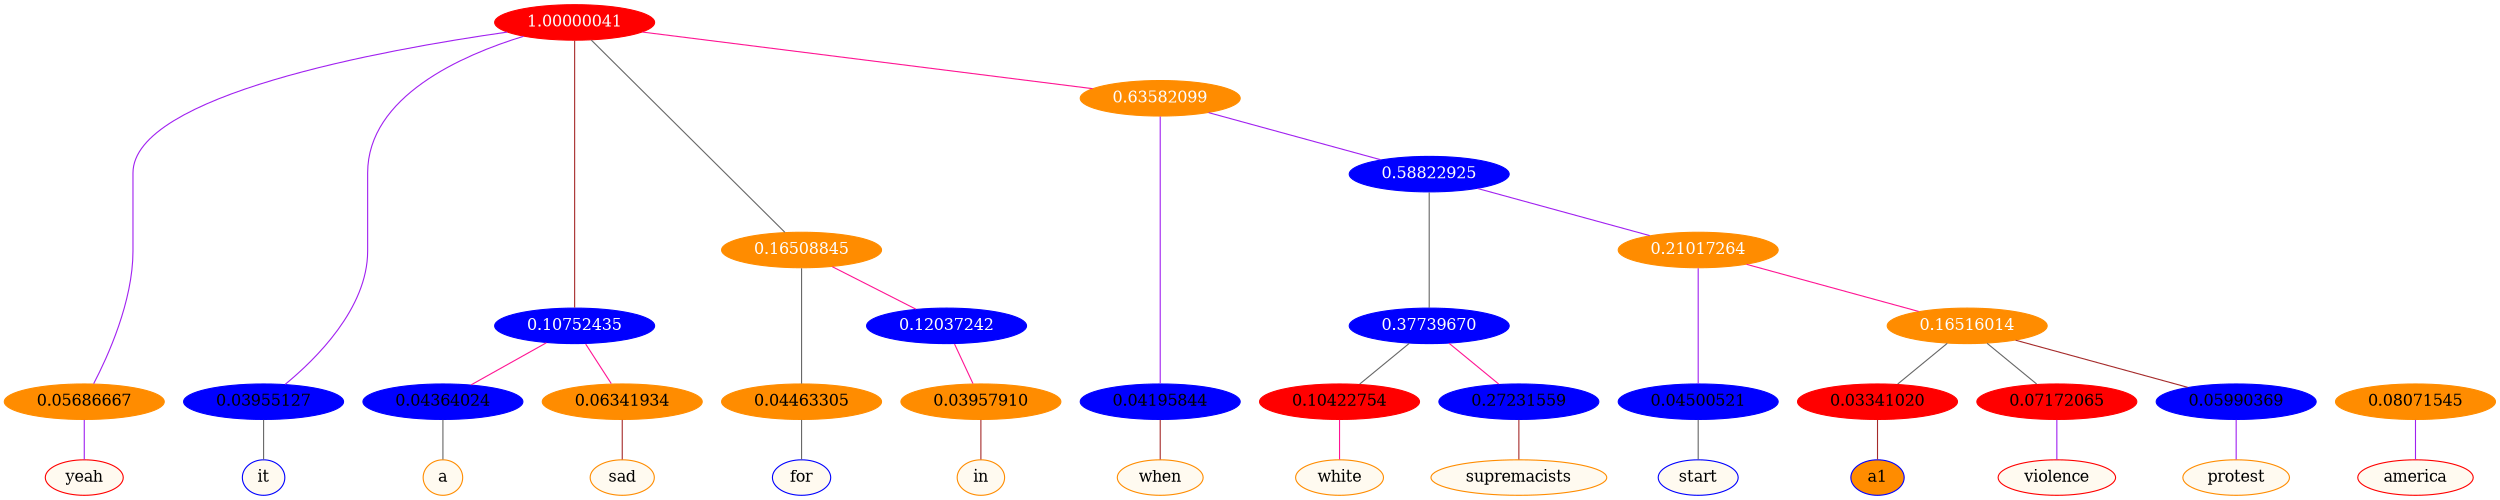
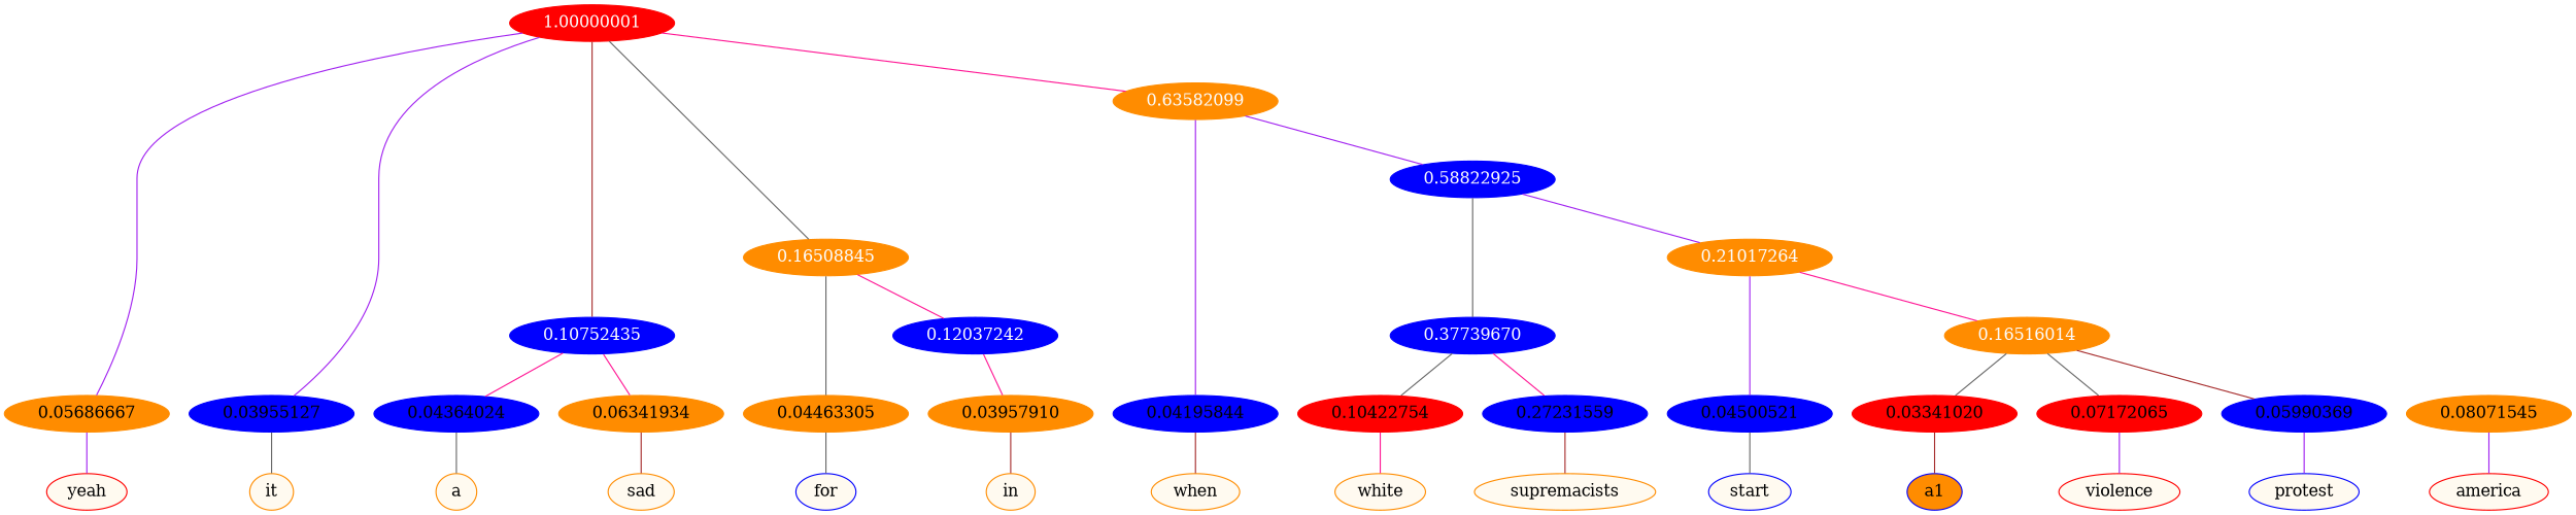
  graph {
    node [color=blue format=png nodesep=0.001 ordering=out overlap_scaling=0.01 ranksep=0.001 style=filled]
    edge [color=purple]
    n1 [color=red fillcolor=floralwhite height=0.15 label=yeah style="filled,solid" width=0.15]
-   n2 [fillcolor=floralwhite height=0.15 label=it style="filled,solid" width=0.15]
+   n2 [color=darkorange fillcolor=floralwhite height=0.15 label=it style="filled,solid" width=0.15]
    n3 [color=darkorange fillcolor=floralwhite height=0.15 label=a style="filled,solid" width=0.15]
    n4 [color=darkorange fillcolor=floralwhite height=0.15 label=sad style="filled,solid" width=0.15]
    n5 [fillcolor=floralwhite height=0.15 label=for style="filled,solid" width=0.15]
    n6 [color=darkorange fillcolor=floralwhite height=0.15 label=in style="filled,solid" width=0.15]
    n7 [color=red fillcolor=floralwhite height=0.15 label=america style="filled,solid" width=0.15]
    n8 [color=darkorange fillcolor=floralwhite height=0.15 label=when style="filled,solid" width=0.15]
    n9 [color=darkorange fillcolor=floralwhite height=0.15 label=white style="filled,solid" width=0.15]
    n10 [color=darkorange fillcolor=floralwhite height=0.15 label=supremacists style="filled,solid" width=0.15]
    n11 [fillcolor=floralwhite height=0.15 label=start style="filled,solid" width=0.15]
    n12 [fillcolor=darkorange height=0.15 label=a1 style="filled,solid" width=0.15]
    n13 [color=red fillcolor=floralwhite height=0.15 label=violence style="filled,solid" width=0.15]
-   n14 [color=darkorange fillcolor=floralwhite height=0.15 label=protest style="filled,solid" width=0.15]
+   n14 [fillcolor=floralwhite height=0.15 label=protest style="filled,solid" width=0.15]
    n15 [color=darkorange fontcolor=black height=0.15 label=0.05686667 width=0.15]
    n16 [fontcolor=black height=0.15 label=0.03955127 width=0.15]
    n17 [fontcolor=black height=0.15 label=0.04364024 width=0.15]
    n18 [color=darkorange fontcolor=black height=0.15 label=0.06341934 width=0.15]
    n19 [color=darkorange fontcolor=black height=0.15 label=0.04463305 width=0.15]
    n20 [color=darkorange fontcolor=black height=0.15 label=0.03957910 width=0.15]
    n21 [color=darkorange fontcolor=black height=0.15 label=0.08071545 width=0.15]
    n22 [fontcolor=black height=0.15 label=0.04195844 width=0.15]
    n23 [color=red fontcolor=black height=0.15 label=0.10422754 width=0.15]
    n24 [fontcolor=black height=0.15 label=0.27231559 width=0.15]
    n25 [fontcolor=black height=0.15 label=0.04500521 width=0.15]
    n26 [color=red fontcolor=black height=0.15 label=0.03341020 width=0.15]
    n27 [color=red fontcolor=black height=0.15 label=0.07172065 width=0.15]
    n28 [fontcolor=black height=0.15 label=0.05990369 width=0.15]
-   n29 [color=red fontcolor=grey99 height=0.15 label=1.00000041 width=0.15]
+   n29 [color=red fontcolor=grey99 height=0.15 label=1.00000001 width=0.15]
    n30 [fontcolor=grey99 height=0.15 label=0.10752435 width=0.15]
    n31 [color=darkorange fontcolor=grey99 height=0.15 label=0.16508845 width=0.15]
    n32 [color=darkorange fontcolor=grey99 height=0.15 label=0.63582099 width=0.15]
    n33 [fontcolor=grey99 height=0.15 label=0.12037242 width=0.15]
    n34 [fontcolor=grey99 height=0.15 label=0.58822925 width=0.15]
    n35 [fontcolor=grey99 height=0.15 label=0.37739670 width=0.15]
    n36 [color=darkorange fontcolor=grey99 height=0.15 label=0.21017264 width=0.15]
    n37 [color=darkorange fontcolor=grey99 height=0.15 label=0.16516014 width=0.15]
    subgraph sub_1 {
      rank=same
      n1
      n2
      n3
      n4
      n5
      n6
      n7
      n8
      n9
      n10
      n11
      n12
      n13
      n14
    }
    subgraph sub_2 {
      rank=same
      n15
      n16
      n17
      n18
      n19
      n20
      n21
      n22
      n23
      n24
      n25
      n26
      n27
      n28
    }
    n15 -- n1
    n16 -- n2 [color=gray40]
    n17 -- n3 [color=gray40]
    n18 -- n4 [color=brown]
    n19 -- n5 [color=gray40]
    n20 -- n6 [color=brown]
    n21 -- n7
    n22 -- n8 [color=brown]
    n23 -- n9 [color=deeppink]
    n24 -- n10 [color=brown]
    n25 -- n11 [color=gray40]
    n26 -- n12 [color=brown]
    n27 -- n13
    n28 -- n14
    n29 -- n15
    n29 -- n16
    n29 -- n30 [color=brown]
    n29 -- n31 [color=gray40]
    n29 -- n32 [color=deeppink]
    n30 -- n17 [color=deeppink]
    n30 -- n18 [color=deeppink]
    n31 -- n19 [color=gray40]
    n31 -- n33 [color=deeppink]
    n32 -- n22
    n32 -- n34
    n33 -- n20 [color=deeppink]
    n34 -- n35 [color=gray40]
    n34 -- n36
    n35 -- n23 [color=gray40]
    n35 -- n24 [color=deeppink]
    n36 -- n25
    n36 -- n37 [color=deeppink]
    n37 -- n26 [color=gray40]
    n37 -- n27 [color=gray40]
    n37 -- n28 [color=brown]
  }
